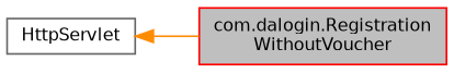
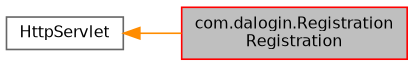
  digraph {
    rankdir=LR
    node [fontname=Helvetica fontsize=10 shape=record style=filled]
-   n1 [color=red fillcolor=grey75 fontcolor=black height=0.2 label="com.dalogin.Registration\lWithoutVoucher" width=0.4]
+   n1 [color=red fillcolor=grey75 fontcolor=black height=0.2 label="com.dalogin.Registration\lRegistration" width=0.4]
    n2 [color=gray40 fillcolor=white height=0.2 label=HttpServlet width=0.4]
    n2 -> n1 [color=darkorange dir=back fontname=Helvetica fontsize=10 labelfontname=Helvetica labelfontsize=10 style=solid]
  }
